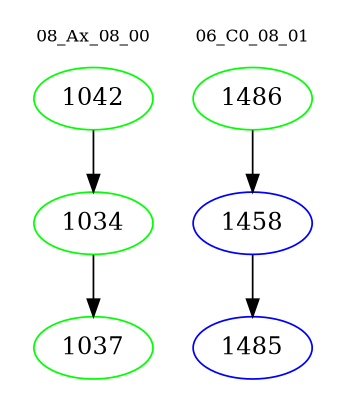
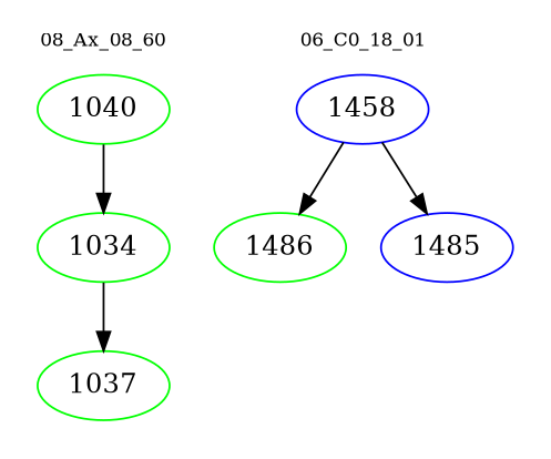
  digraph {
    node [color=green]
    edge [color=black]
-   n1 [label=1042]
+   n1 [label=1040]
    n2 [label=1034]
    n3 [label=1037]
    n4 [label=1486]
    n5 [color=blue label=1458]
    n6 [color=blue label=1485]
    subgraph cluster_1 {
      color=white
      fontsize=10
-     label="08_Ax_08_00"
+     label="08_Ax_08_60"
      n1
      n2
      n3
    }
    subgraph cluster_2 {
      color=white
      fontsize=10
-     label="06_C0_08_01"
+     label="06_C0_18_01"
      n4
      n5
      n6
    }
    n1 -> n2
    n2 -> n3
-   n4 -> n5
+   n5 -> n4
    n5 -> n6
  }
